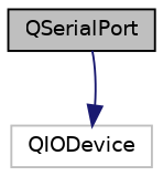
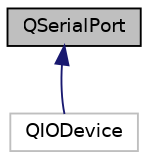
  digraph {
    node [fontname=Helvetica fontsize=10 shape=record style=filled]
    n1 [color=black fillcolor=grey75 fontcolor=black height=0.2 label=QSerialPort width=0.4]
    n2 [color=grey75 fillcolor=white height=0.2 label=QIODevice width=0.4]
-   n2 -> n1 [color=midnightblue dir=back fontname=Helvetica fontsize=10 labelfontname=Helvetica labelfontsize=10 style=solid]
+   n1 -> n2 [color=midnightblue dir=back fontname=Helvetica fontsize=10 labelfontname=Helvetica labelfontsize=10 style=solid]
  }
